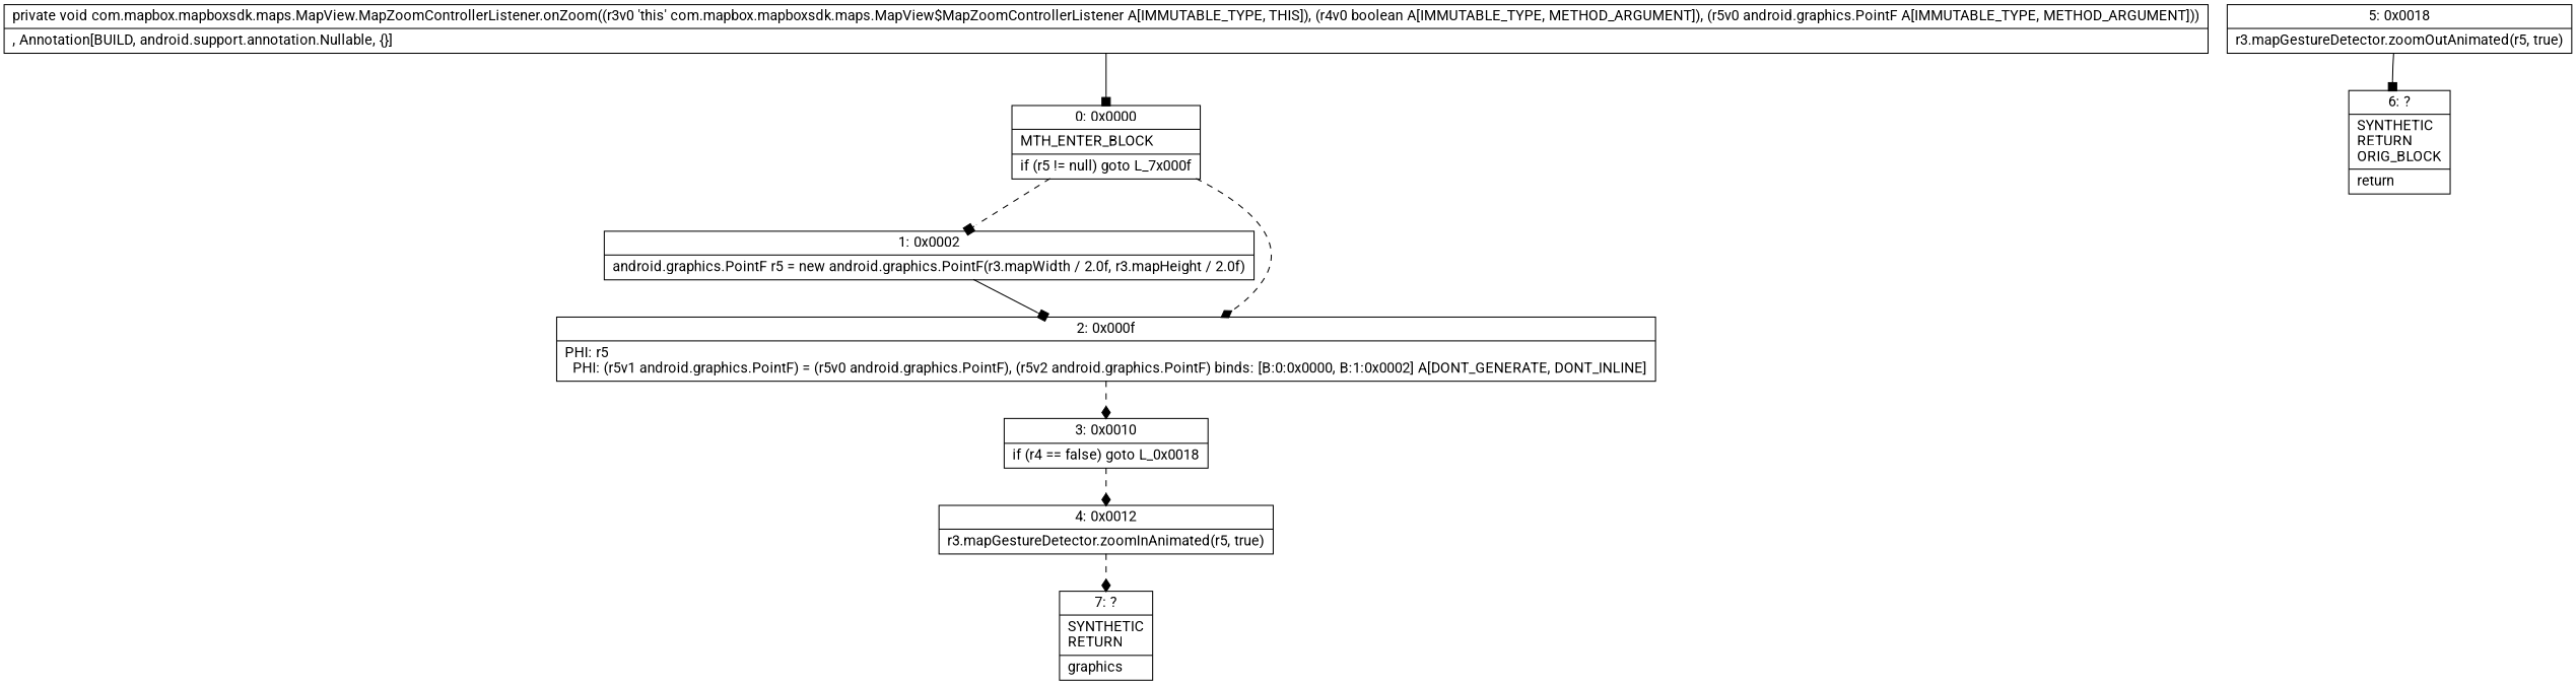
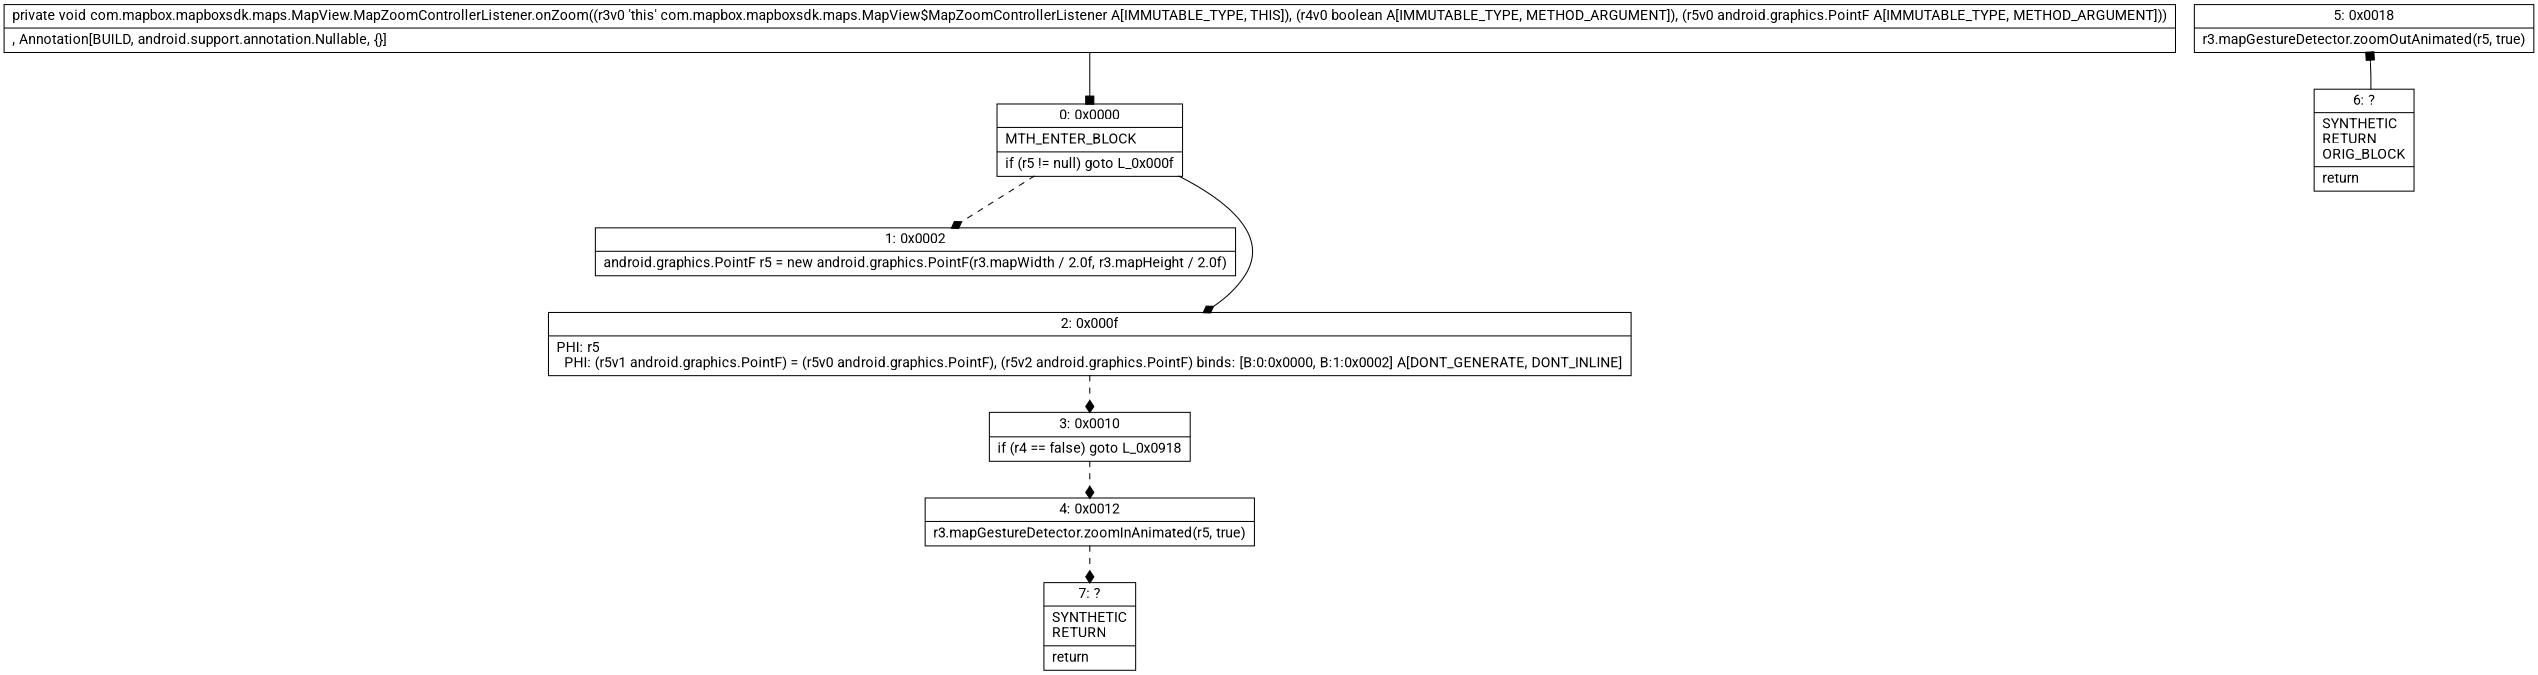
  digraph {
    fontname=Roboto
    node [fontname=Roboto shape=record]
    edge [arrowhead=diamond fontname=Roboto]
-   n1 [label="{0\:\ 0x0000|MTH_ENTER_BLOCK\l|if (r5 != null) goto L_7x000f\l}"]
+   n1 [label="{0\:\ 0x0000|MTH_ENTER_BLOCK\l|if (r5 != null) goto L_0x000f\l}"]
    n2 [label="{1\:\ 0x0002|android.graphics.PointF r5 = new android.graphics.PointF(r3.mapWidth \/ 2.0f, r3.mapHeight \/ 2.0f)\l}"]
    n3 [label="{2\:\ 0x000f|PHI: r5 \l  PHI: (r5v1 android.graphics.PointF) = (r5v0 android.graphics.PointF), (r5v2 android.graphics.PointF) binds: [B:0:0x0000, B:1:0x0002] A[DONT_GENERATE, DONT_INLINE]\l}"]
-   n4 [label="{3\:\ 0x0010|if (r4 == false) goto L_0x0018\l}"]
+   n4 [label="{3\:\ 0x0010|if (r4 == false) goto L_0x0918\l}"]
    n5 [label="{4\:\ 0x0012|r3.mapGestureDetector.zoomInAnimated(r5, true)\l}"]
-   n6 [label="{7\:\ ?|SYNTHETIC\lRETURN\l|graphics\l}"]
+   n6 [label="{7\:\ ?|SYNTHETIC\lRETURN\l|return\l}"]
    n7 [label="{5\:\ 0x0018|r3.mapGestureDetector.zoomOutAnimated(r5, true)\l}"]
    n8 [label="{6\:\ ?|SYNTHETIC\lRETURN\lORIG_BLOCK\l|return\l}"]
    n9 [label="{private void com.mapbox.mapboxsdk.maps.MapView.MapZoomControllerListener.onZoom((r3v0 'this' com.mapbox.mapboxsdk.maps.MapView$MapZoomControllerListener A[IMMUTABLE_TYPE, THIS]), (r4v0 boolean A[IMMUTABLE_TYPE, METHOD_ARGUMENT]), (r5v0 android.graphics.PointF A[IMMUTABLE_TYPE, METHOD_ARGUMENT]))  | , Annotation[BUILD, android.support.annotation.Nullable, \{\}]\l}"]
-   n1 -> n2 [arrowhead=box style=dashed]
-   n1 -> n3 [style=dashed]
-   n2 -> n3 [arrowhead=box]
+   n1 -> n2 [style=dashed]
+   n1 -> n3
    n3 -> n4 [style=dashed]
    n4 -> n5 [style=dashed]
    n5 -> n6 [style=dashed]
-   n7 -> n8 [arrowhead=box]
+   n8 -> n7 [arrowhead=box]
    n9 -> n1 [arrowhead=box]
  }
